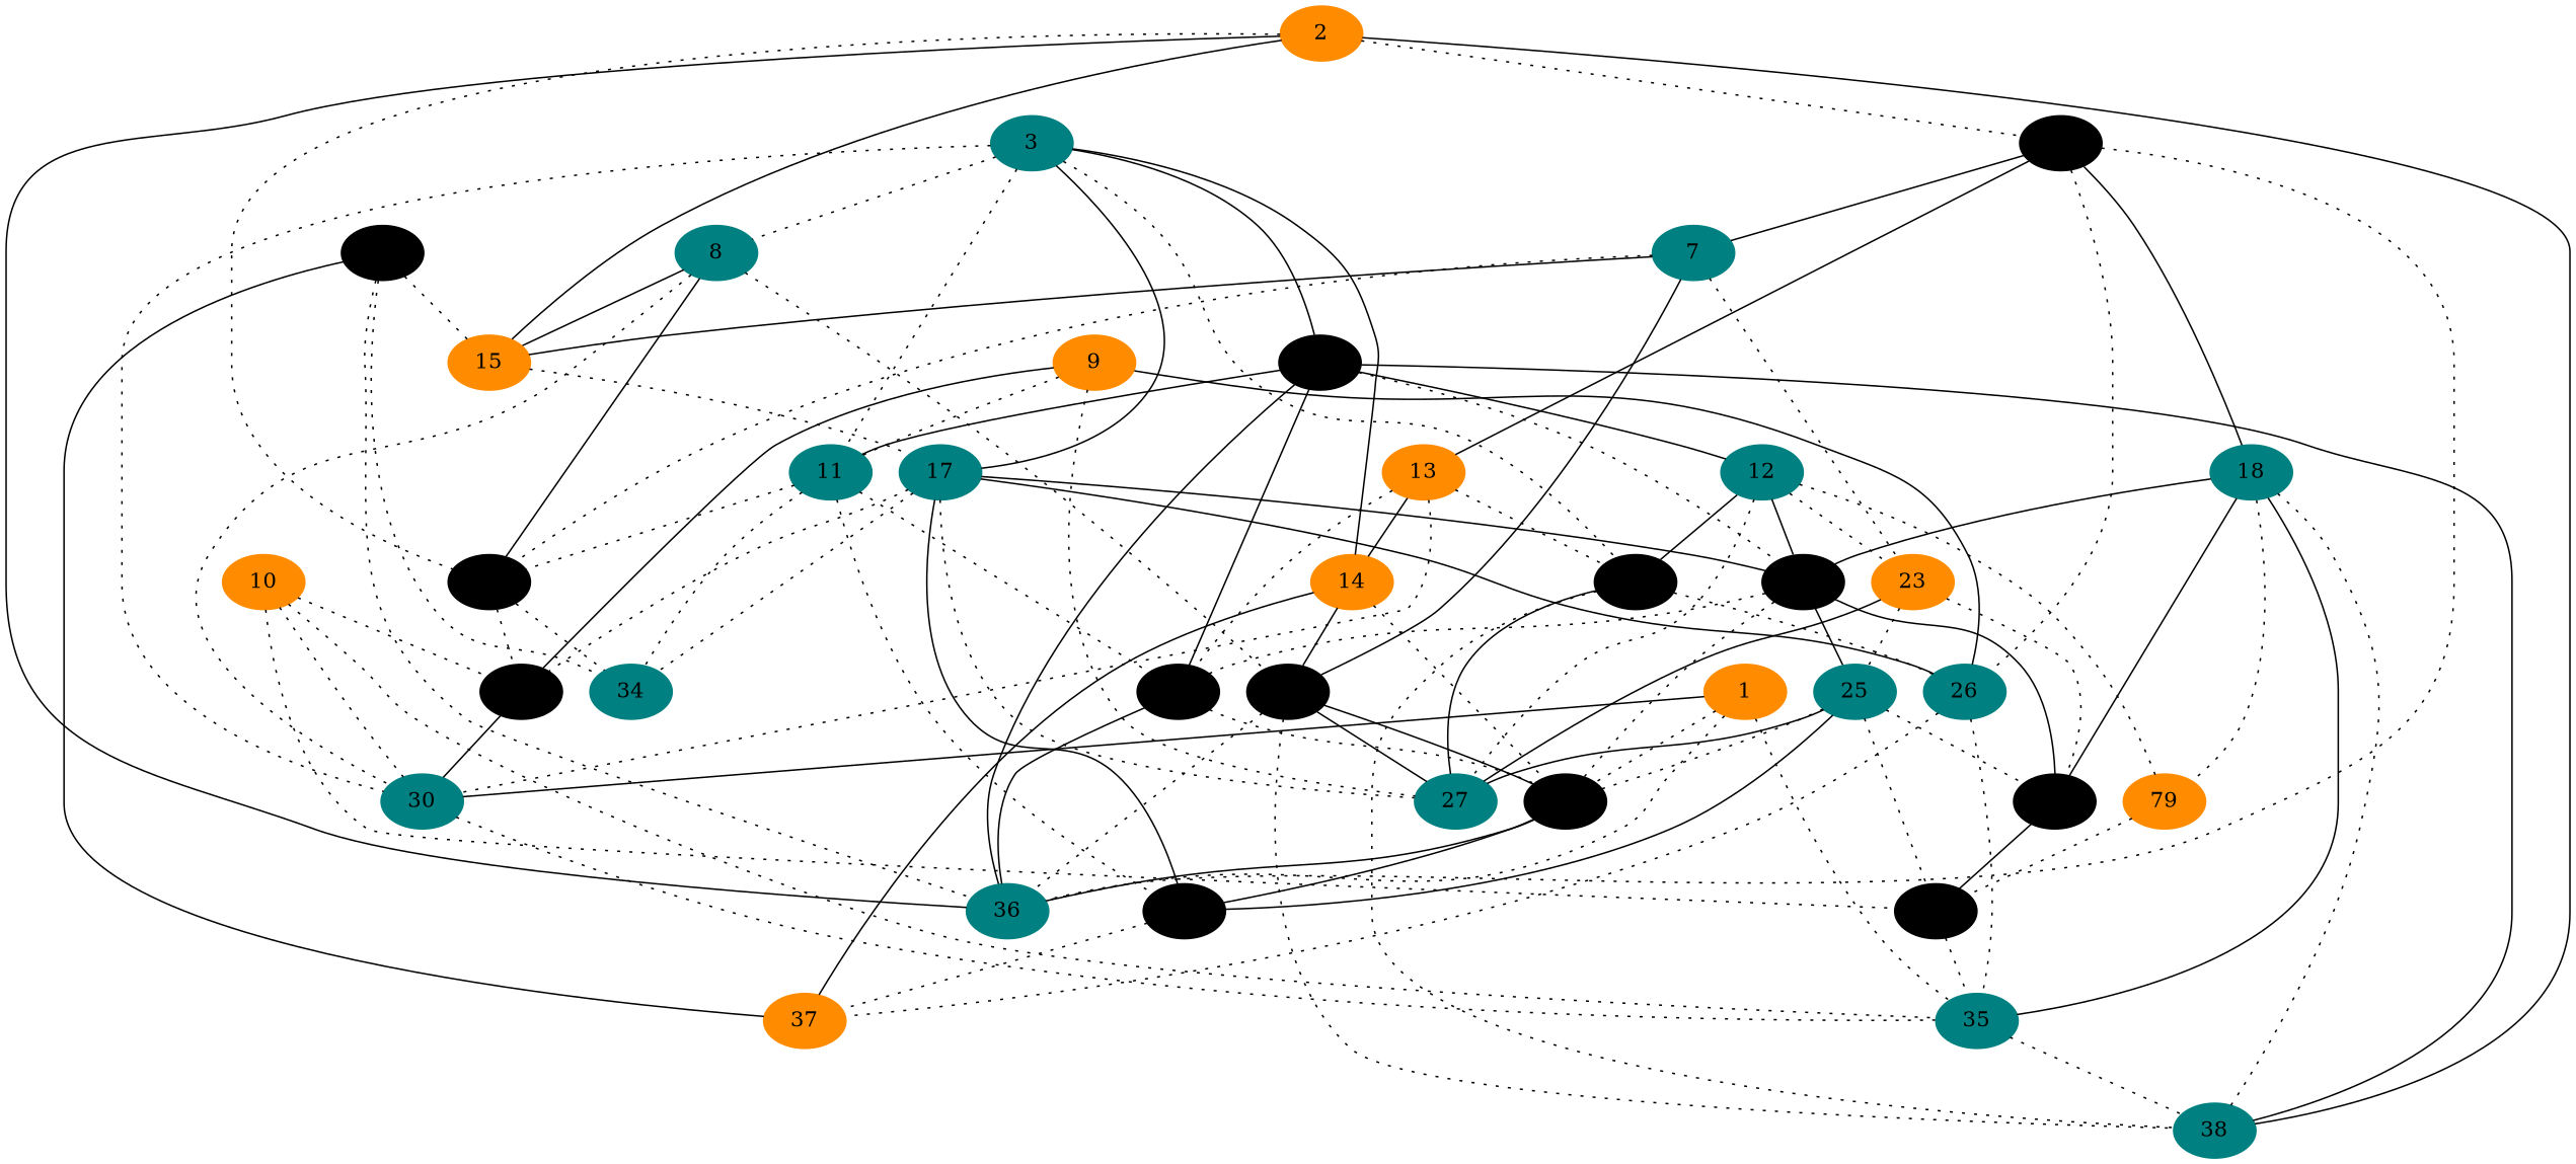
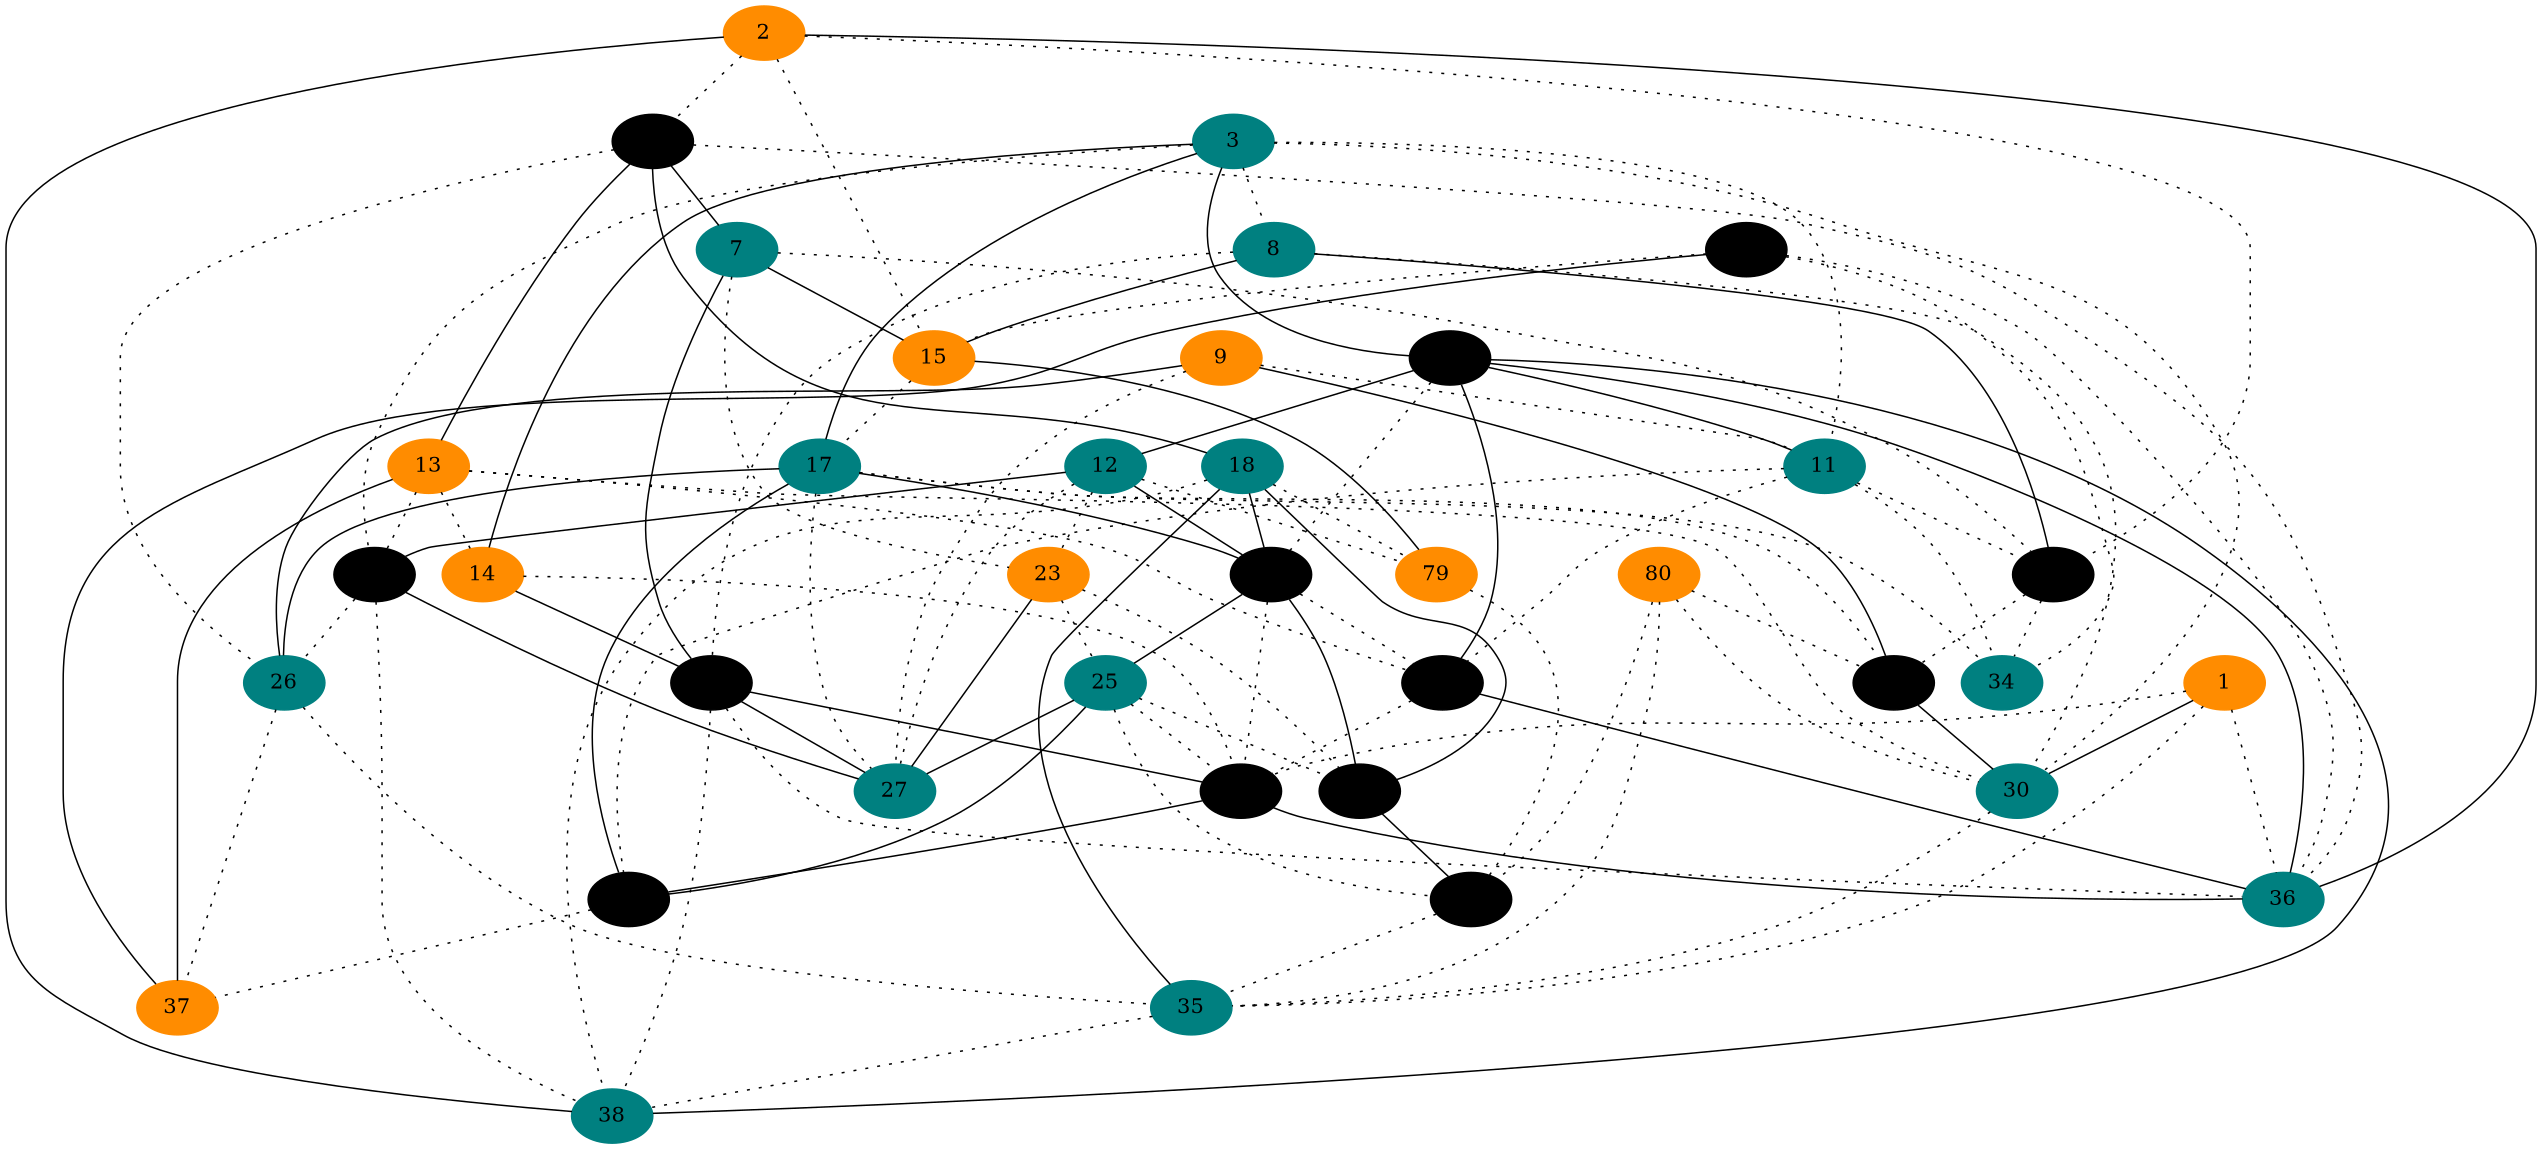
  graph {
    node [color=teal style=filled]
    edge [style=dotted weight=1.0]
    1 [color=darkorange]
    30
    31 [color=black]
    35
    36
    32 [color=black]
    38
    2 [color=darkorange]
    6 [color=black]
    15 [color=darkorange]
    20 [color=black]
    7
    13 [color=darkorange]
    18
    26
    17
    n17 [color=darkorange label=79]
    34
    24 [color=black]
    3
    5 [color=black]
    8
    11
    14 [color=darkorange]
    21 [color=black]
    12
    22 [color=black]
    29 [color=black]
    16 [color=black]
    37 [color=darkorange]
    27
    4 [color=black]
    23 [color=darkorange]
    28 [color=black]
    25
    9 [color=darkorange]
-   10 [color=darkorange]
+   10 [color=darkorange label=80]
    33 [color=black]
    1 -- 30 [style=solid]
    1 -- 31
    1 -- 35
    1 -- 36
    30 -- 35
    31 -- 36 [style=solid]
    31 -- 32 [style=solid]
    35 -- 38 [weight=2.0]
    32 -- 37
    2 -- 36 [style=solid]
    2 -- 38 [style=solid weight=2.0]
    2 -- 6
-   2 -- 15 [style=solid]
+   2 -- 15
    2 -- 20
    6 -- 36
    6 -- 7 [style=solid]
    6 -- 13 [style=solid]
    6 -- 18 [style=solid]
    6 -- 26
    15 -- 17
+   15 -- n17 [style=solid weight=2.0]
    20 -- 34
    20 -- 24
    7 -- 15 [style=solid]
    7 -- 20
    7 -- 16 [style=solid]
    7 -- 23 [weight=2.0]
    13 -- 30
-   13 -- 14 [style=solid]
+   13 -- 14
    13 -- 21
    13 -- 29
    18 -- 35 [style=solid]
    18 -- 38
    18 -- n17
    18 -- 22 [style=solid]
    18 -- 28 [style=solid]
    26 -- 35
    26 -- 37
    17 -- 32 [style=solid]
    17 -- 26 [style=solid]
    17 -- 34
    17 -- 24
    17 -- 22 [style=solid]
    17 -- 27
    n17 -- 33 [weight=2.0]
    24 -- 30 [style=solid]
    3 -- 30 [weight=2.0]
    3 -- 17 [style=solid]
    3 -- 5 [style=solid]
    3 -- 8
    3 -- 11
    3 -- 14 [style=solid]
    3 -- 21
    5 -- 36 [style=solid]
    5 -- 38 [style=solid]
    5 -- 11 [style=solid]
    5 -- 12 [style=solid]
    5 -- 22 [weight=2.0]
    5 -- 29 [style=solid]
    8 -- 30
    8 -- 15 [style=solid]
    8 -- 20 [style=solid]
    8 -- 16 [weight=2.0]
    11 -- 32
    11 -- 20
    11 -- 34 [weight=2.0]
    11 -- 29
    14 -- 31
    14 -- 16 [style=solid]
-   14 -- 37 [style=solid weight=2.0]
+   13 -- 37 [style=solid weight=2.0]
    21 -- 38
    21 -- 26
    21 -- 27 [style=solid]
    12 -- n17
    12 -- 21 [style=solid]
    12 -- 22 [style=solid]
    12 -- 27
    12 -- 23
    22 -- 31
    22 -- 29
    22 -- 28 [style=solid weight=2.0]
    22 -- 25 [style=solid]
    29 -- 31
    29 -- 36 [style=solid]
    16 -- 31 [style=solid]
    16 -- 36
    16 -- 38
    16 -- 27 [style=solid]
    4 -- 36
    4 -- 15
    4 -- 34 [weight=2.0]
    4 -- 37 [style=solid weight=2.0]
    23 -- 27 [style=solid weight=2.0]
    23 -- 28
    23 -- 25
    28 -- 33 [style=solid]
    25 -- 31
    25 -- 32 [style=solid weight=2.0]
    25 -- 27 [style=solid]
    25 -- 28
    25 -- 33
    9 -- 26 [style=solid]
    9 -- 24 [style=solid]
    9 -- 11
    9 -- 27
    10 -- 30
    10 -- 35
    10 -- 24 [weight=2.0]
    10 -- 33
    33 -- 35
  }
